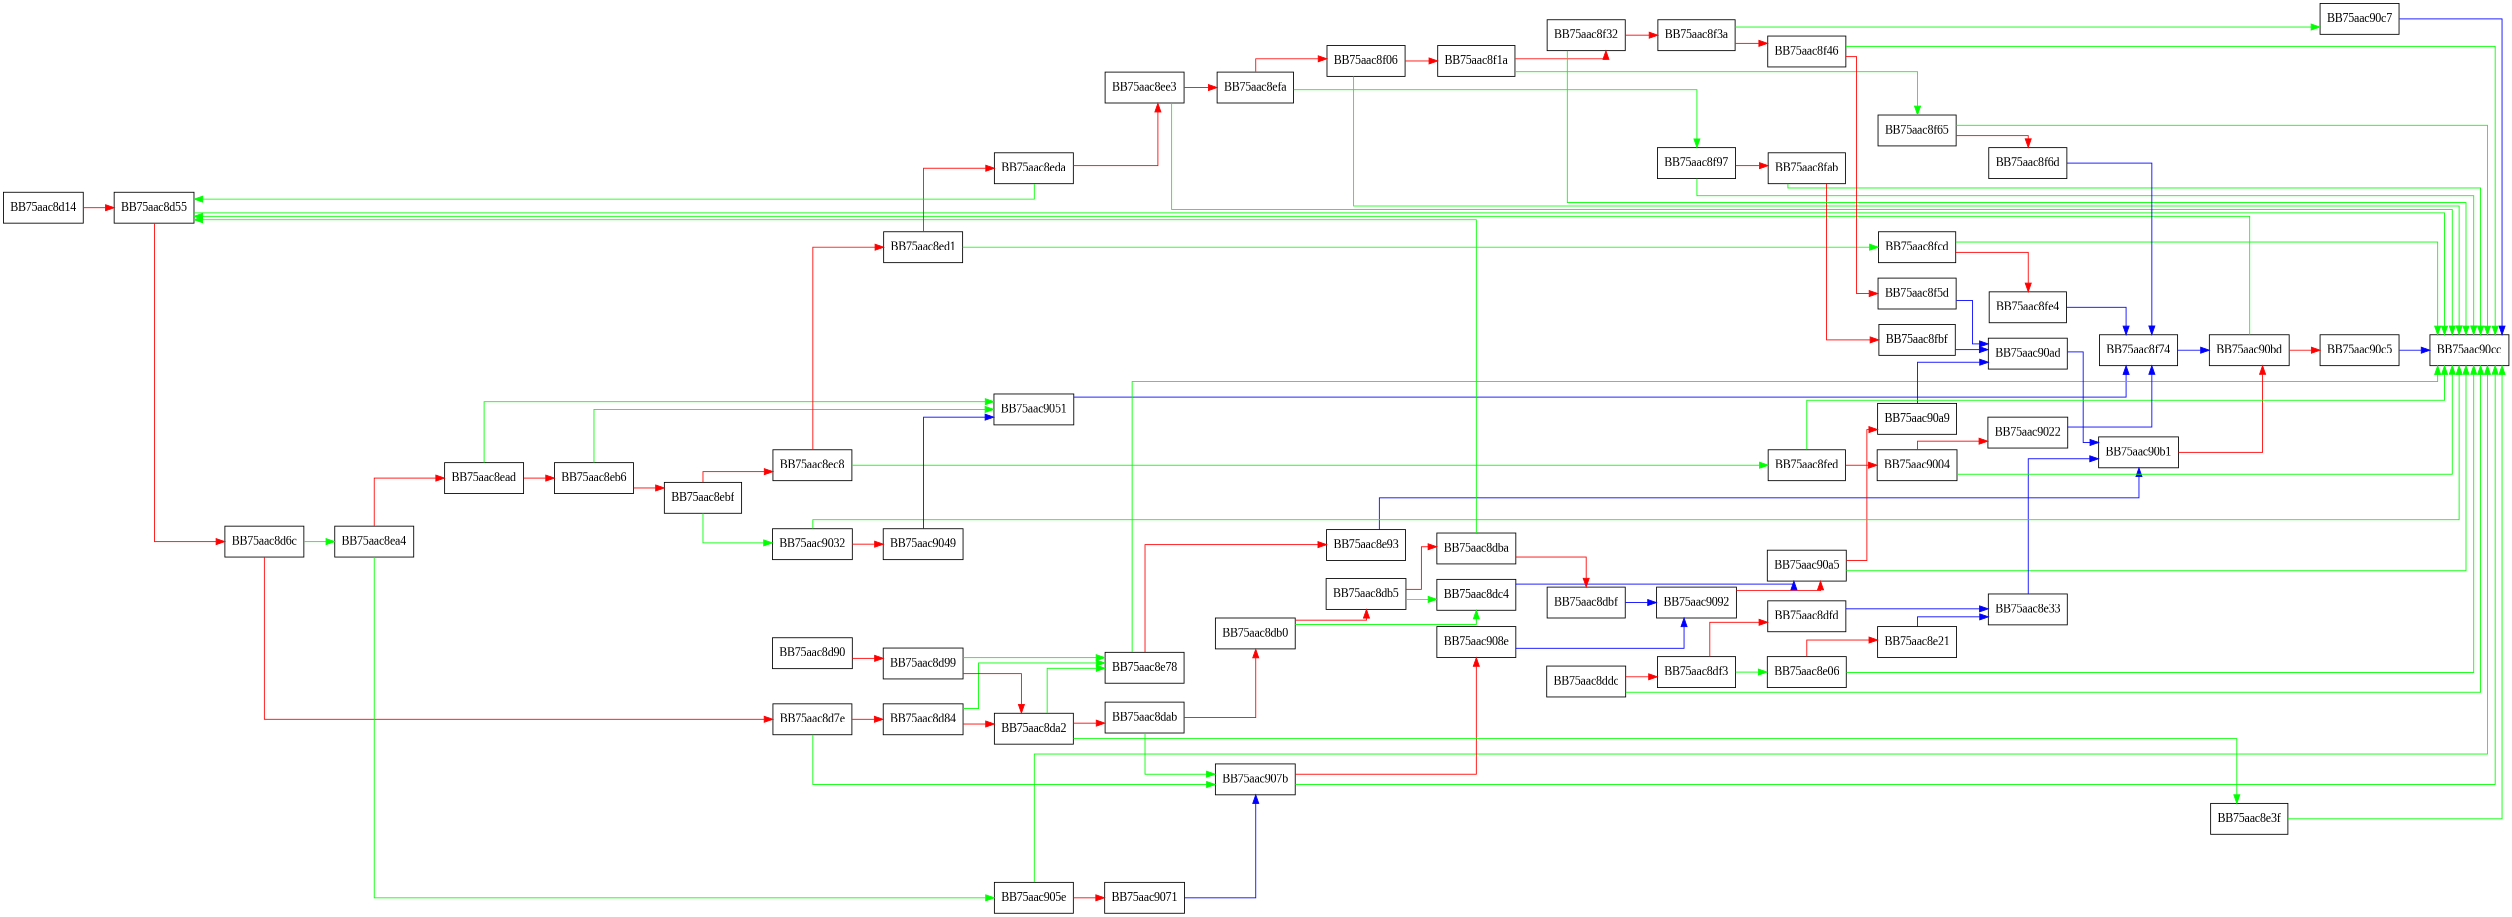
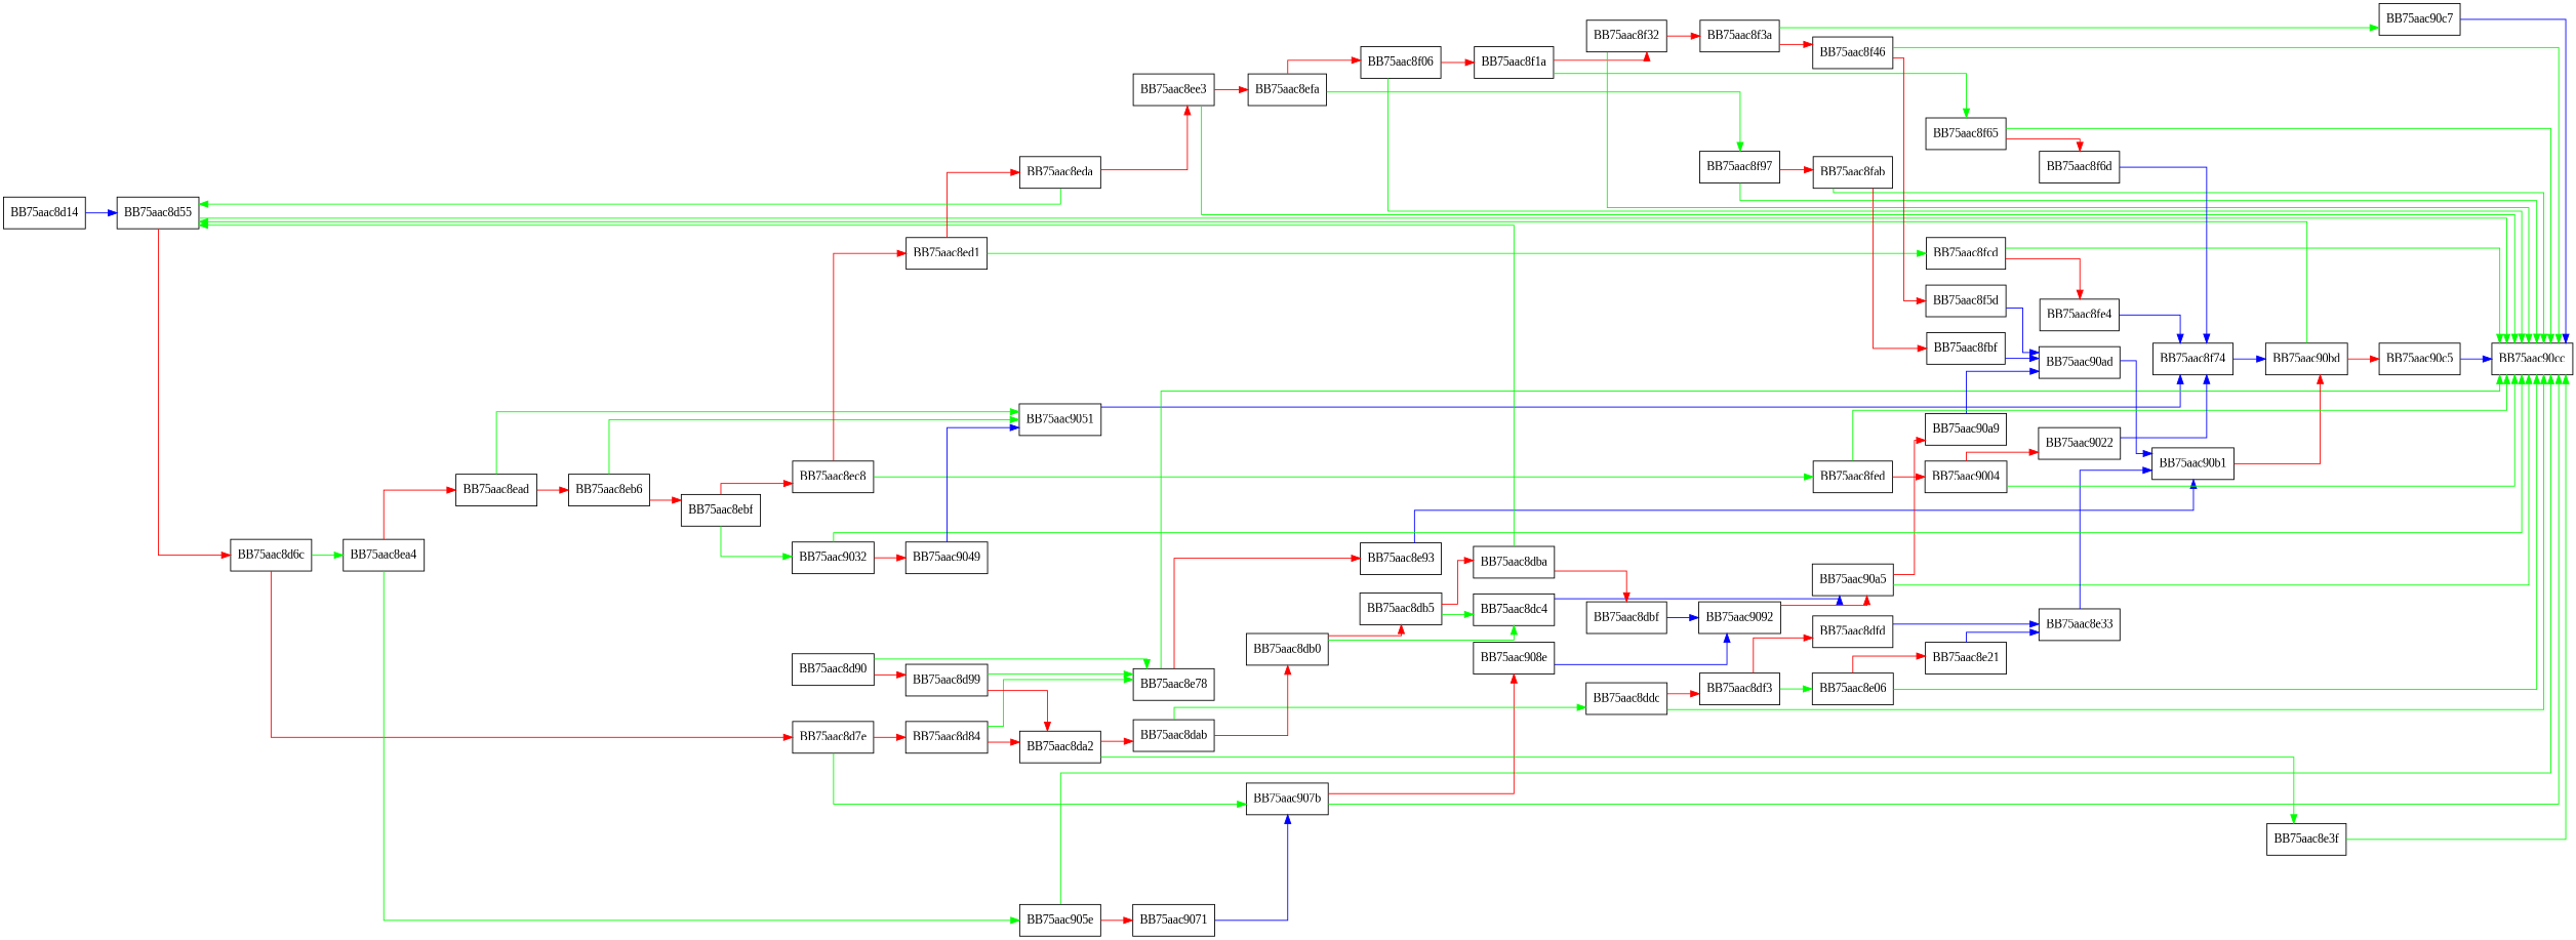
  digraph {
    fontname="Liberation Serif"
    rankdir=LR
    splines=ortho
    node [fontname="Liberation Serif" shape=box]
    edge [color=red fontname="Liberation Serif"]
    BB75aac8d14
    BB75aac8d55
    BB75aac90cc
    BB75aac8d6c
    BB75aac8ea4
    BB75aac8d7e
    BB75aac905e
    BB75aac8ead
    BB75aac907b
    BB75aac8d84
    BB75aac9071
    BB75aac9051
    BB75aac8eb6
    BB75aac908e
    BB75aac8e78
    BB75aac8da2
    BB75aac9092
    BB75aac8e93
    BB75aac8d90
    BB75aac8d99
    BB75aac90b1
    BB75aac8e3f
    BB75aac8dab
    BB75aac8ddc
    BB75aac8db0
    BB75aac8df3
    BB75aac8dc4
    BB75aac8db5
    BB75aac8e06
    BB75aac8dfd
    BB75aac90a5
    BB75aac8dba
    BB75aac90a9
    BB75aac8dbf
    BB75aac90ad
    BB75aac8e21
    BB75aac8e33
    BB75aac90bd
    BB75aac90c5
    BB75aac8f74
    BB75aac8ebf
    BB75aac9032
    BB75aac8ec8
    BB75aac9049
    BB75aac8fed
    BB75aac8ed1
    BB75aac9004
    BB75aac8fcd
    BB75aac8eda
    BB75aac9022
    BB75aac8fe4
    BB75aac8ee3
    BB75aac8efa
    BB75aac8f97
    BB75aac8f06
    BB75aac8fab
    BB75aac8f1a
    BB75aac8fbf
    BB75aac8f65
    BB75aac8f32
    BB75aac8f6d
    BB75aac8f3a
    BB75aac90c7
    BB75aac8f46
    BB75aac8f5d
-   BB75aac8d14 -> BB75aac8d55
+   BB75aac8d14 -> BB75aac8d55 [color=blue]
    BB75aac8d55 -> BB75aac90cc [color=green]
    BB75aac8d55 -> BB75aac8d6c
    BB75aac8d6c -> BB75aac8ea4 [color=green]
    BB75aac8d6c -> BB75aac8d7e
    BB75aac8ea4 -> BB75aac905e [color=green]
    BB75aac8ea4 -> BB75aac8ead
    BB75aac8d7e -> BB75aac907b [color=green]
    BB75aac8d7e -> BB75aac8d84
    BB75aac905e -> BB75aac90cc [color=green]
    BB75aac905e -> BB75aac9071
    BB75aac8ead -> BB75aac9051 [color=green]
    BB75aac8ead -> BB75aac8eb6
    BB75aac907b -> BB75aac90cc [color=green]
    BB75aac907b -> BB75aac908e
    BB75aac8d84 -> BB75aac8e78 [color=green]
    BB75aac8d84 -> BB75aac8da2
    BB75aac9071 -> BB75aac907b [color=blue]
    BB75aac9051 -> BB75aac8f74 [color=blue]
    BB75aac8eb6 -> BB75aac9051 [color=green]
    BB75aac8eb6 -> BB75aac8ebf
    BB75aac908e -> BB75aac9092 [color=blue]
    BB75aac8e78 -> BB75aac90cc [color=green]
    BB75aac8e78 -> BB75aac8e93
    BB75aac8da2 -> BB75aac8e3f [color=green]
    BB75aac8da2 -> BB75aac8dab
    BB75aac9092 -> BB75aac90a5
    BB75aac8e93 -> BB75aac90b1 [color=blue]
-   BB75aac8da2 -> BB75aac8e78 [color=green]
+   BB75aac8d90 -> BB75aac8e78 [color=green]
    BB75aac8d90 -> BB75aac8d99
    BB75aac8d99 -> BB75aac8e78 [color=green]
    BB75aac8d99 -> BB75aac8da2
    BB75aac90b1 -> BB75aac90bd
    BB75aac8e3f -> BB75aac90cc [color=green]
-   BB75aac8dab -> BB75aac907b [color=green]
+   BB75aac8dab -> BB75aac8ddc [color=green]
    BB75aac8dab -> BB75aac8db0
    BB75aac8ddc -> BB75aac90cc [color=green]
    BB75aac8ddc -> BB75aac8df3
    BB75aac8db0 -> BB75aac8dc4 [color=green]
    BB75aac8db0 -> BB75aac8db5
    BB75aac8df3 -> BB75aac8e06 [color=green]
    BB75aac8df3 -> BB75aac8dfd
    BB75aac8dc4 -> BB75aac90a5 [color=blue]
    BB75aac8db5 -> BB75aac8dc4 [color=green]
    BB75aac8db5 -> BB75aac8dba
    BB75aac8e06 -> BB75aac90cc [color=green]
    BB75aac8e06 -> BB75aac8e21
    BB75aac8dfd -> BB75aac8e33 [color=blue]
    BB75aac90a5 -> BB75aac90cc [color=green]
    BB75aac90a5 -> BB75aac90a9
    BB75aac8dba -> BB75aac8d55 [color=green]
    BB75aac8dba -> BB75aac8dbf
    BB75aac90a9 -> BB75aac90ad [color=blue]
    BB75aac8dbf -> BB75aac9092 [color=blue]
    BB75aac90ad -> BB75aac90b1 [color=blue]
    BB75aac8e21 -> BB75aac8e33 [color=blue]
    BB75aac8e33 -> BB75aac90b1 [color=blue]
    BB75aac90bd -> BB75aac8d55 [color=green]
    BB75aac90bd -> BB75aac90c5
    BB75aac90c5 -> BB75aac90cc [color=blue]
    BB75aac8f74 -> BB75aac90bd [color=blue]
    BB75aac8ebf -> BB75aac9032 [color=green]
    BB75aac8ebf -> BB75aac8ec8
    BB75aac9032 -> BB75aac90cc [color=green]
    BB75aac9032 -> BB75aac9049
    BB75aac8ec8 -> BB75aac8fed [color=green]
    BB75aac8ec8 -> BB75aac8ed1
    BB75aac9049 -> BB75aac9051 [color=blue]
    BB75aac8fed -> BB75aac90cc [color=green]
    BB75aac8fed -> BB75aac9004
    BB75aac8ed1 -> BB75aac8fcd [color=green]
    BB75aac8ed1 -> BB75aac8eda
    BB75aac9004 -> BB75aac90cc [color=green]
    BB75aac9004 -> BB75aac9022
    BB75aac8fcd -> BB75aac90cc [color=green]
    BB75aac8fcd -> BB75aac8fe4
    BB75aac8eda -> BB75aac8d55 [color=green]
    BB75aac8eda -> BB75aac8ee3
    BB75aac9022 -> BB75aac8f74 [color=blue]
    BB75aac8fe4 -> BB75aac8f74 [color=blue]
    BB75aac8ee3 -> BB75aac90cc [color=green]
    BB75aac8ee3 -> BB75aac8efa
    BB75aac8efa -> BB75aac8f97 [color=green]
    BB75aac8efa -> BB75aac8f06
    BB75aac8f97 -> BB75aac90cc [color=green]
    BB75aac8f97 -> BB75aac8fab
    BB75aac8f06 -> BB75aac90cc [color=green]
    BB75aac8f06 -> BB75aac8f1a
    BB75aac8fab -> BB75aac90cc [color=green]
    BB75aac8fab -> BB75aac8fbf
    BB75aac8f1a -> BB75aac8f65 [color=green]
    BB75aac8f1a -> BB75aac8f32
    BB75aac8fbf -> BB75aac90ad [color=blue]
    BB75aac8f65 -> BB75aac90cc [color=green]
    BB75aac8f65 -> BB75aac8f6d
    BB75aac8f32 -> BB75aac90cc [color=green]
    BB75aac8f32 -> BB75aac8f3a
    BB75aac8f6d -> BB75aac8f74 [color=blue]
    BB75aac8f3a -> BB75aac90c7 [color=green]
    BB75aac8f3a -> BB75aac8f46
    BB75aac90c7 -> BB75aac90cc [color=blue]
    BB75aac8f46 -> BB75aac90cc [color=green]
    BB75aac8f46 -> BB75aac8f5d
    BB75aac8f5d -> BB75aac90ad [color=blue]
  }
